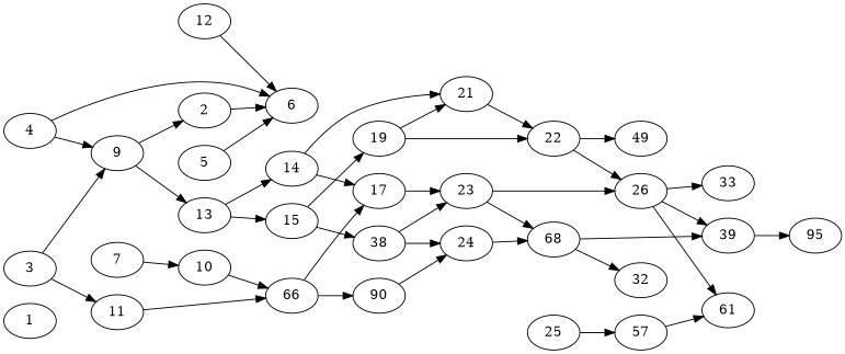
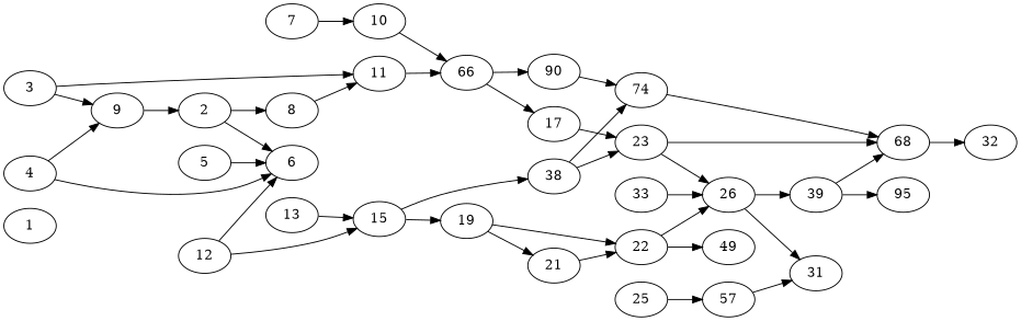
  digraph {
    rankdir=LR
    node [alpha=0.09]
    1 [expect_size=27190272]
    2 [alpha=0.14 expect_size=6149120]
    6 [alpha=0.00 expect_size=34269184]
+   8 [alpha=0.18 expect_size=50867200]
    11 [alpha=0.12 expect_size=24046592]
    9 [alpha=0.12 expect_size=22466560]
    13 [alpha=0.18 expect_size=32048128]
    12 [alpha=0.10 expect_size=45262848]
    15 [alpha=0.01 expect_size=50347008]
    n10 [expect_size=13615104 label=66]
-   14 [alpha=0.08 expect_size=28603392]
    3 [alpha=0.19 expect_size=45730816]
    7 [alpha=0.10 expect_size=46380032]
    10 [alpha=0.05 expect_size=36944896]
    4 [expect_size=23688192]
    5 [alpha=0.04 expect_size=21166080]
    n17 [expect_size=39415808 label=38]
    19 [alpha=0.18 expect_size=34607104]
    17 [alpha=0.03 expect_size=14733312]
    n20 [alpha=0.16 expect_size=14995456 label=90]
    21 [alpha=0.03 expect_size=27070464]
    23 [alpha=0.15 expect_size=30773248]
-   24 [alpha=0.07 expect_size=25571328]
+   24 [alpha=0.07 expect_size=25571328 label=74]
    22 [alpha=0.10 expect_size=8307712]
    26 [alpha=0.18 expect_size=47874048]
    n26 [alpha=0.11 expect_size=50484224 label=49]
    n27 [alpha=0.15 expect_size=28710912 label=68]
    25 [alpha=0.07 expect_size=44915712]
    n29 [alpha=0.07 expect_size=21051392 label=57]
    n30 [alpha=0.00 expect_size=45556736 label=39]
-   31 [alpha=0.17 expect_size=35453952 label=61]
+   31 [alpha=0.17 expect_size=35453952]
    33 [alpha=0.16 expect_size=19287040]
    32 [alpha=0.11 expect_size=42123264]
    n34 [alpha=0.06 expect_size=25003008 label=95]
    2 -> 6
+   2 -> 8
+   8 -> 11
    11 -> n10
    9 -> 2
-   9 -> 13
    13 -> 15
-   13 -> 14
    12 -> 6
+   12 -> 15
    15 -> n17
    15 -> 19
    n10 -> 17
    n10 -> n20
-   14 -> 17
-   14 -> 21
    3 -> 11
    3 -> 9
    7 -> 10
    10 -> n10
    4 -> 6
    4 -> 9
    5 -> 6
    n17 -> 23
    n17 -> 24
    19 -> 21
    19 -> 22
    17 -> 23
    n20 -> 24
    21 -> 22
    23 -> 26
    23 -> n27
    24 -> n27
    22 -> 26
    22 -> n26
    26 -> n30
    26 -> 31
-   26 -> 33
-   n27 -> n30
+   33 -> 26
+   n30 -> n27
    n27 -> 32
    25 -> n29
    n29 -> 31
    n30 -> n34
  }
